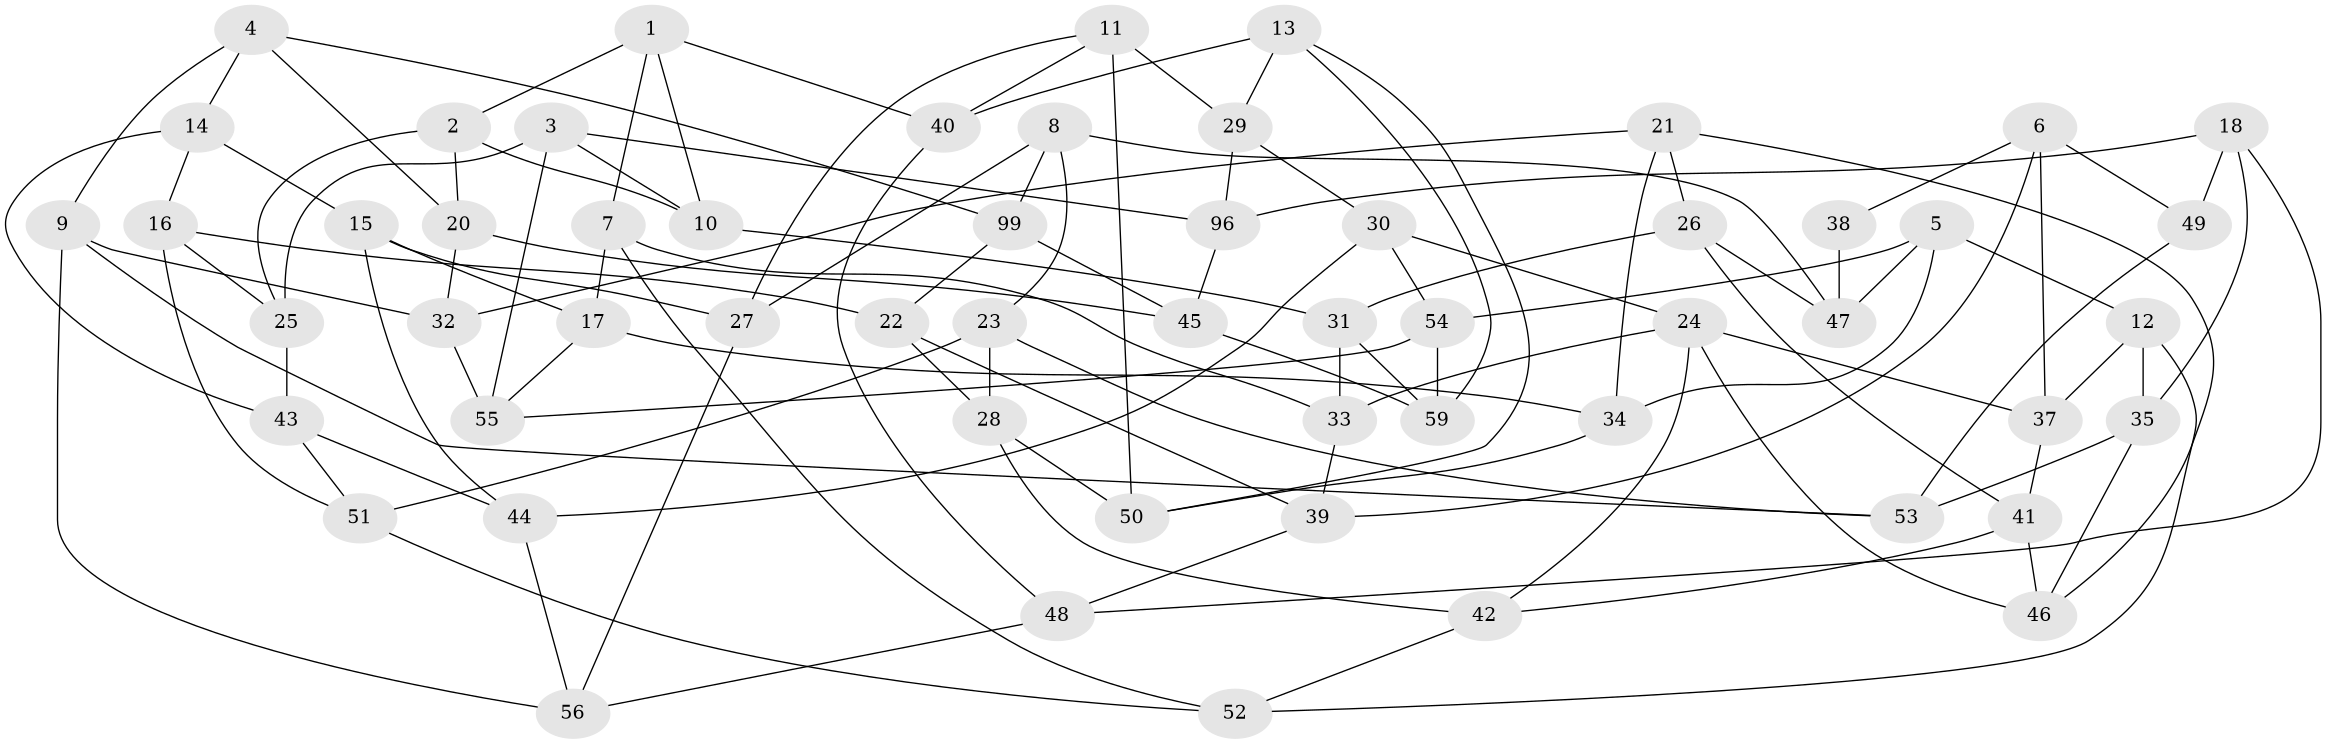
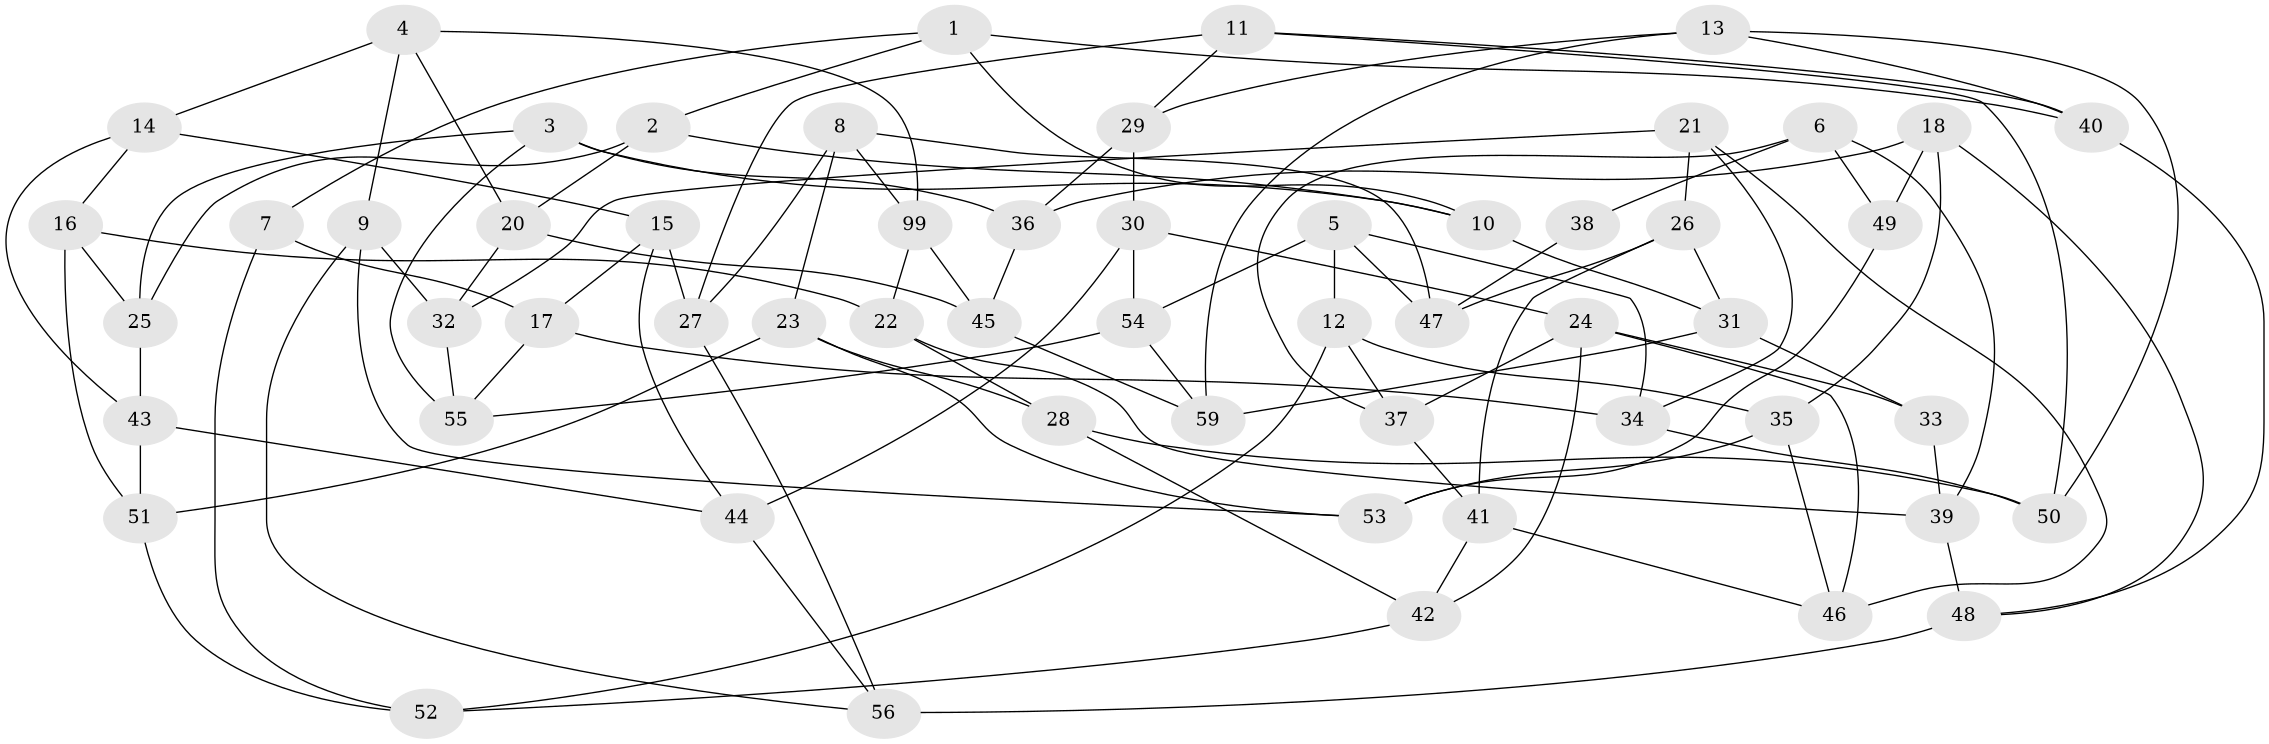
  graph {
    node [color=gray90 style=filled]
    1
    2
    7
    10
    40
    20
    25
    17
    33
    52
    31
    48
    32
    45
    43
    3
-   36 [label=96]
+   36
    55
    4
    9
    14
    n22 [label=99]
    53
    56
    15
    16
    22
    5
    12
    34
    47
    54
    37
    35
    50
    n36 [label=59]
    6
    38
    39
    49
    41
    8
    23
    27
    51
    28
    11
    29
    30
    46
    13
    44
    18
    21
    26
    42
    24
    1 -- 2
    1 -- 7
    1 -- 10
    1 -- 40
    2 -- 10
    2 -- 20
    2 -- 25
    7 -- 17
-   7 -- 33
    7 -- 52
    10 -- 31
    40 -- 48
    20 -- 32
    20 -- 45
    25 -- 43
    17 -- 55
    17 -- 34
    33 -- 39
    31 -- 33
    31 -- n36
    48 -- 56
    32 -- 55
    45 -- n36
    43 -- 51
    43 -- 44
    3 -- 10
    3 -- 25
    3 -- 36
    3 -- 55
    36 -- 45
    4 -- 20
    4 -- 9
    4 -- 14
    4 -- n22
    9 -- 32
    9 -- 53
    9 -- 56
    14 -- 43
    14 -- 15
    14 -- 16
    n22 -- 45
    n22 -- 22
    15 -- 17
    15 -- 27
    15 -- 44
    16 -- 25
    16 -- 22
    16 -- 51
    22 -- 39
    22 -- 28
    5 -- 12
    5 -- 34
    5 -- 47
    5 -- 54
    12 -- 52
    12 -- 37
    12 -- 35
    34 -- 50
    54 -- 55
    54 -- n36
    37 -- 41
    35 -- 53
    35 -- 46
    6 -- 37
    6 -- 38
    6 -- 39
    6 -- 49
    38 -- 47
    39 -- 48
    49 -- 53
    41 -- 46
    41 -- 42
    8 -- n22
    8 -- 47
    8 -- 23
    8 -- 27
    23 -- 53
    23 -- 51
    23 -- 28
    27 -- 56
    51 -- 52
    28 -- 50
    28 -- 42
    11 -- 40
    11 -- 50
    11 -- 27
    11 -- 29
    29 -- 36
    29 -- 30
    30 -- 54
    30 -- 44
    30 -- 24
    13 -- 40
    13 -- 50
    13 -- n36
    13 -- 29
    44 -- 56
    18 -- 48
    18 -- 36
    18 -- 35
    18 -- 49
    21 -- 32
    21 -- 34
    21 -- 46
    21 -- 26
    26 -- 31
    26 -- 47
    26 -- 41
    42 -- 52
    24 -- 33
    24 -- 37
    24 -- 46
    24 -- 42
  }
